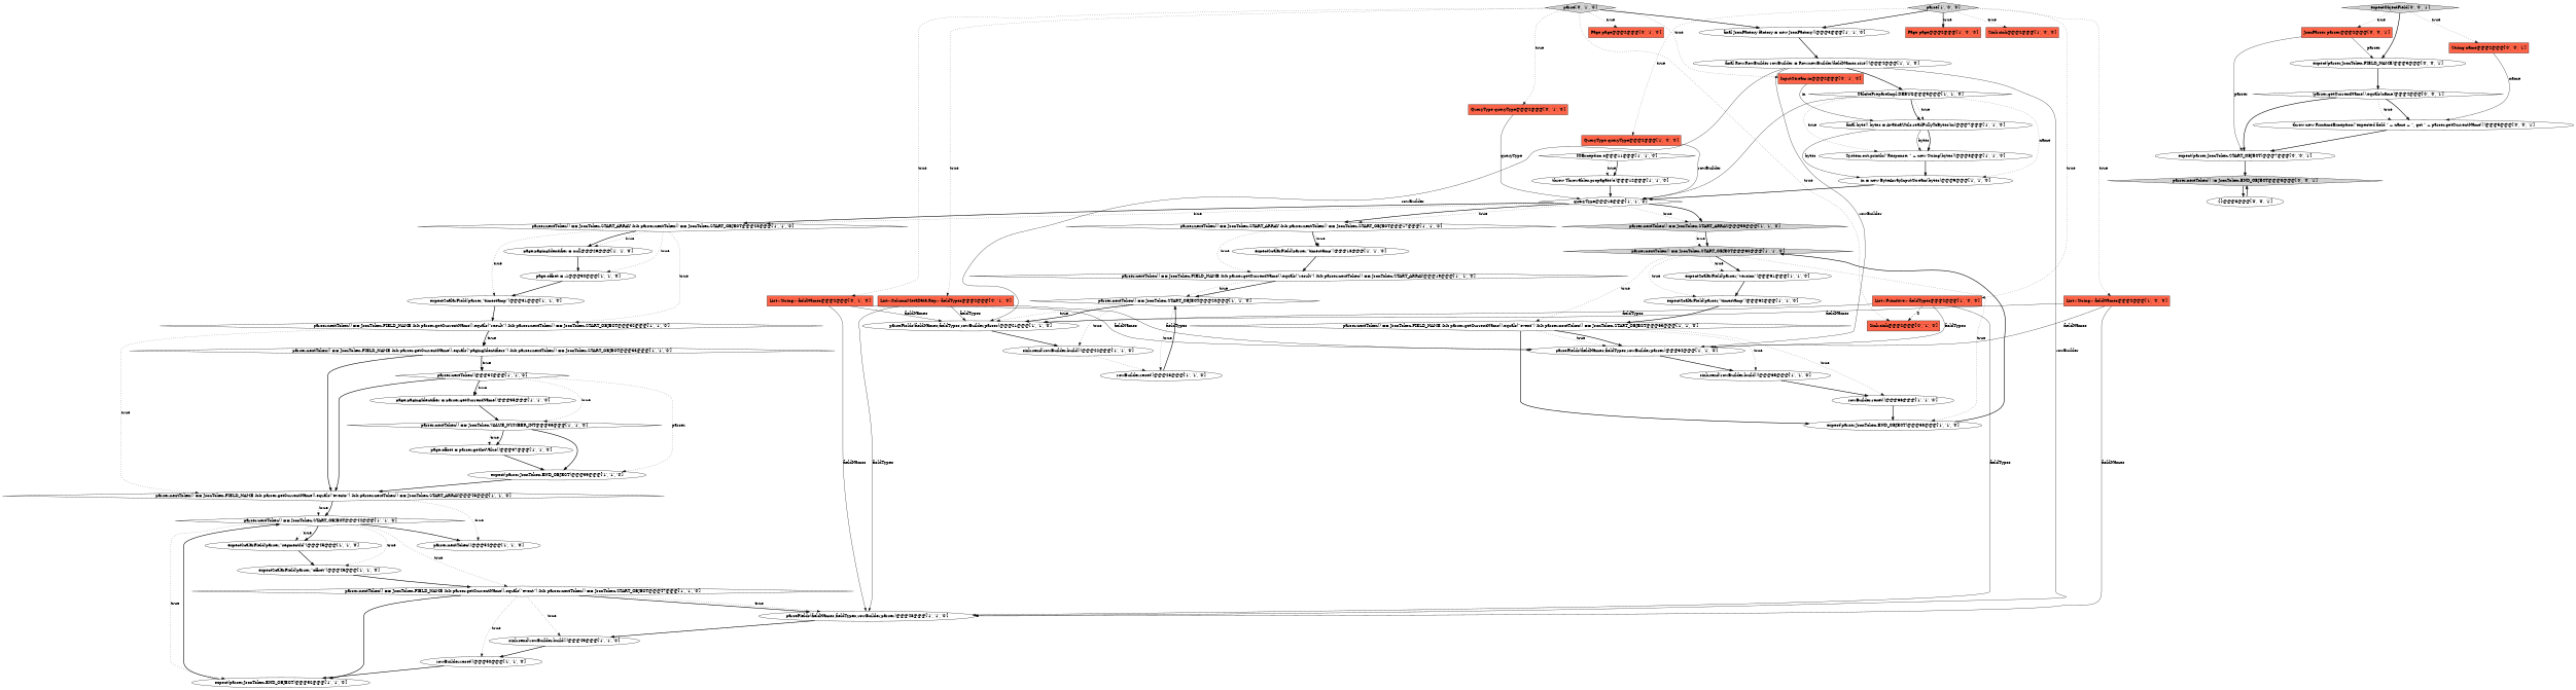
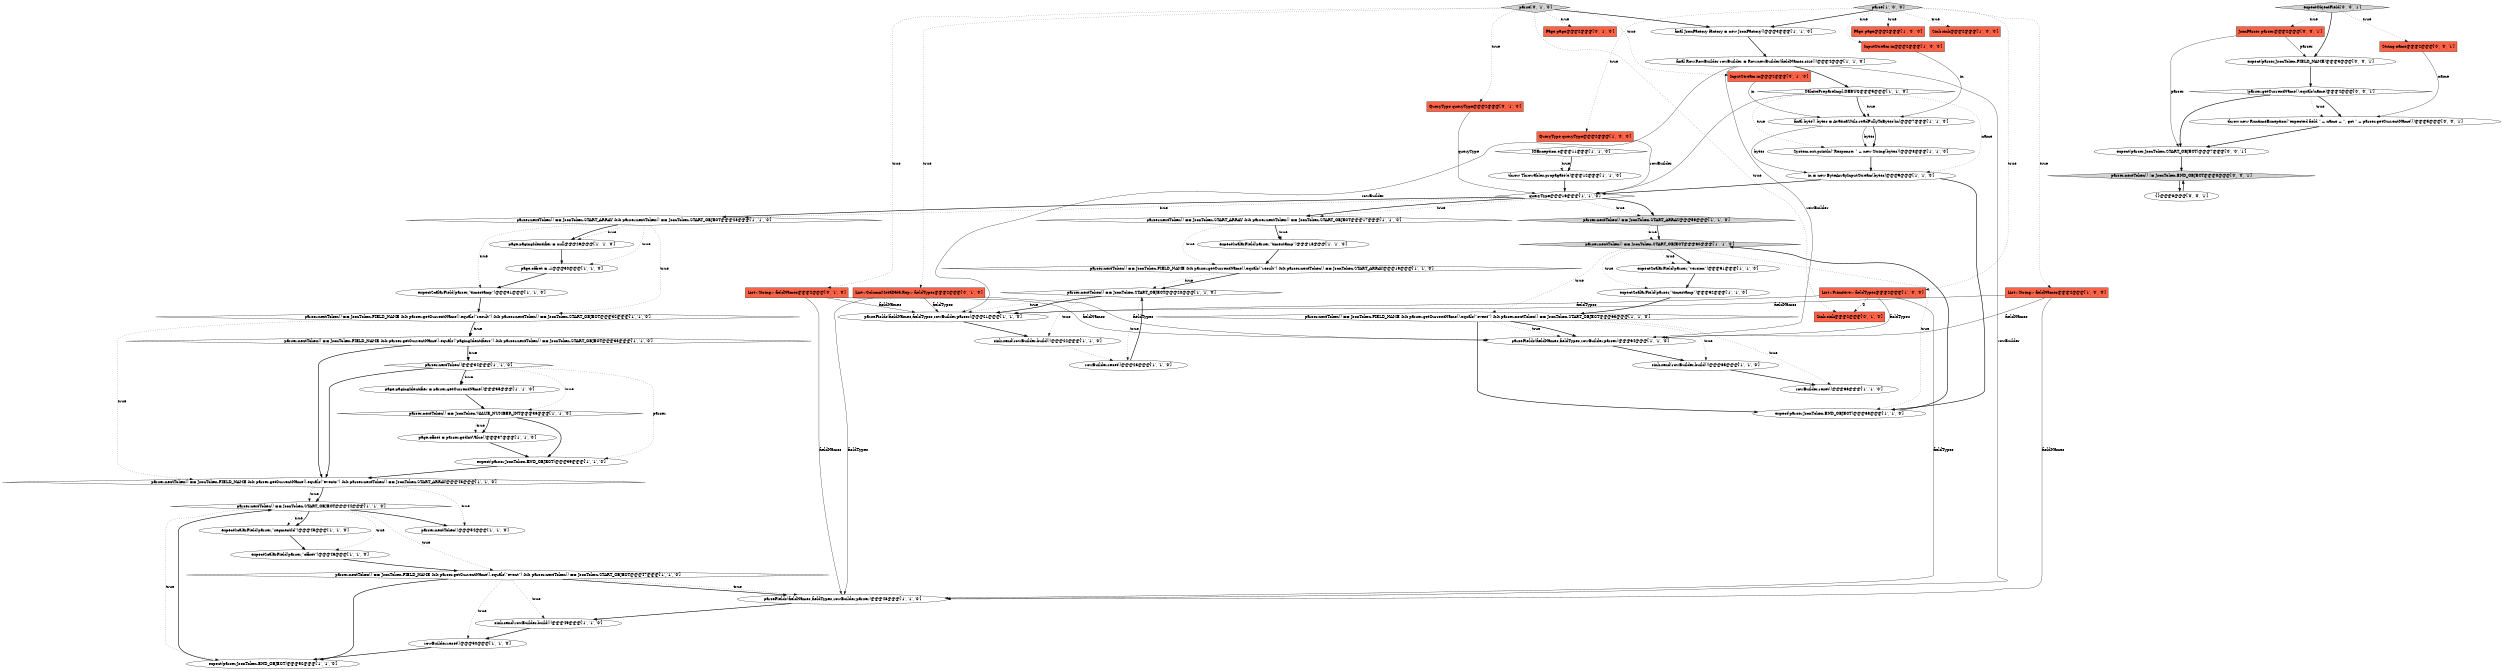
  digraph {
    node [fillcolor=white shape=ellipse style=filled]
    edge [style=bold]
    n1 [label="throw Throwables.propagate(e)@@@12@@@['1', '1', '0']"]
    n2 [label="queryType@@@16@@@['1', '1', '0']" shape=diamond]
    n3 [label="parser.nextToken() == JsonToken.START_ARRAY && parser.nextToken() == JsonToken.START_OBJECT@@@28@@@['1', '1', '0']" shape=diamond]
    n4 [fillcolor=lightgray label="parser.nextToken() == JsonToken.START_ARRAY@@@59@@@['1', '1', '0']" shape=diamond]
    n5 [label="parser.nextToken() == JsonToken.START_ARRAY && parser.nextToken() == JsonToken.START_OBJECT@@@17@@@['1', '1', '0']" shape=diamond]
    n6 [label="parser.nextToken() == JsonToken.FIELD_NAME && parser.getCurrentName().equals(\"event\") && parser.nextToken() == JsonToken.START_OBJECT@@@47@@@['1', '1', '0']" shape=diamond]
    n7 [label="sink.send(rowBuilder.build())@@@49@@@['1', '1', '0']"]
    n8 [label="parseFields(fieldNames,fieldTypes,rowBuilder,parser)@@@48@@@['1', '1', '0']"]
    n9 [label="rowBuilder.reset()@@@50@@@['1', '1', '0']"]
    n10 [label="expect(parser,JsonToken.END_OBJECT)@@@52@@@['1', '1', '0']"]
    n11 [label="parser.nextToken() == JsonToken.START_OBJECT@@@44@@@['1', '1', '0']" shape=diamond]
    n12 [fillcolor=tomato label="Page page@@@2@@@['0', '1', '0']" shape=box]
    n13 [label="final JsonFactory factory = new JsonFactory()@@@3@@@['1', '1', '0']"]
    n14 [label="final Row.RowBuilder rowBuilder = Row.newBuilder(fieldNames.size())@@@4@@@['1', '1', '0']"]
    n15 [label="parseFields(fieldNames,fieldTypes,rowBuilder,parser)@@@64@@@['1', '1', '0']"]
    n16 [label="parseFields(fieldNames,fieldTypes,rowBuilder,parser)@@@21@@@['1', '1', '0']"]
    n17 [label="CalcitePrepareImpl.DEBUG@@@5@@@['1', '1', '0']" shape=diamond]
    n18 [label="page.offset = -1@@@30@@@['1', '1', '0']"]
    n19 [label="parser.nextToken() == JsonToken.FIELD_NAME && parser.getCurrentName().equals(\"result\") && parser.nextToken() == JsonToken.START_OBJECT@@@32@@@['1', '1', '0']" shape=diamond]
    n20 [label="page.pagingIdentifier = null@@@29@@@['1', '1', '0']"]
    n21 [label="expectScalarField(parser,\"timestamp\")@@@31@@@['1', '1', '0']"]
    n22 [label="parser.nextToken() == JsonToken.FIELD_NAME && parser.getCurrentName().equals(\"events\") && parser.nextToken() == JsonToken.START_ARRAY@@@43@@@['1', '1', '0']" shape=diamond]
    n23 [label="parser.nextToken() == JsonToken.FIELD_NAME && parser.getCurrentName().equals(\"pagingIdentifiers\") && parser.nextToken() == JsonToken.START_OBJECT@@@33@@@['1', '1', '0']" shape=diamond]
    n24 [label="throw new RuntimeException(\"expected field \" + name + \", got \" + parser.getCurrentName())@@@5@@@['0', '0', '1']"]
    n25 [label="expect(parser,JsonToken.START_OBJECT)@@@7@@@['0', '0', '1']"]
    n26 [fillcolor=lightgray label="parser.nextToken() != JsonToken.END_OBJECT@@@8@@@['0', '0', '1']" shape=diamond]
    n27 [label="{}@@@8@@@['0', '0', '1']"]
    n28 [fillcolor=tomato label="String name@@@2@@@['0', '0', '1']" shape=box]
    n29 [label="expectScalarField(parser,\"version\")@@@61@@@['1', '1', '0']"]
    n30 [label="expectScalarField(parser,\"timestamp\")@@@62@@@['1', '1', '0']"]
    n31 [label="parser.nextToken() == JsonToken.FIELD_NAME && parser.getCurrentName().equals(\"event\") && parser.nextToken() == JsonToken.START_OBJECT@@@63@@@['1', '1', '0']" shape=diamond]
    n32 [label="System.out.println(\"Response: \" + new String(bytes))@@@8@@@['1', '1', '0']"]
    n33 [label="in = new ByteArrayInputStream(bytes)@@@9@@@['1', '1', '0']"]
    n34 [fillcolor=lightgray label="parse['1', '0', '0']" shape=diamond]
    n35 [fillcolor=tomato label="Page page@@@2@@@['1', '0', '0']" shape=box]
    n36 [fillcolor=tomato label="List<String> fieldNames@@@2@@@['1', '0', '0']" shape=box]
    n37 [fillcolor=tomato label="Sink sink@@@2@@@['1', '0', '0']" shape=box]
    n38 [fillcolor=tomato label="List<Primitive> fieldTypes@@@2@@@['1', '0', '0']" shape=box]
    n39 [fillcolor=tomato label="QueryType queryType@@@2@@@['1', '0', '0']" shape=box]
+   n40 [fillcolor=tomato label="InputStream in@@@2@@@['1', '0', '0']" shape=box]
    n41 [fillcolor=tomato label="Sink sink@@@2@@@['0', '1', '0']" shape=box]
    n42 [label="final byte(( bytes = AvaticaUtils.readFullyToBytes(in)@@@7@@@['1', '1', '0']"]
    n43 [label="sink.send(rowBuilder.build())@@@22@@@['1', '1', '0']"]
    n44 [label="rowBuilder.reset()@@@23@@@['1', '1', '0']"]
    n45 [label="parser.nextToken() == JsonToken.START_OBJECT@@@20@@@['1', '1', '0']" shape=diamond]
    n46 [label="sink.send(rowBuilder.build())@@@65@@@['1', '1', '0']"]
    n47 [label="rowBuilder.reset()@@@66@@@['1', '1', '0']"]
    n48 [fillcolor=tomato label="InputStream in@@@2@@@['0', '1', '0']" shape=box]
    n49 [label="page.offset = parser.getIntValue()@@@37@@@['1', '1', '0']"]
    n50 [label="expect(parser,JsonToken.END_OBJECT)@@@39@@@['1', '1', '0']"]
    n51 [label="IOException e@@@11@@@['1', '1', '0']" shape=diamond]
    n52 [fillcolor=lightgray label="parse['0', '1', '0']" shape=diamond]
    n53 [fillcolor=tomato label="List<String> fieldNames@@@2@@@['0', '1', '0']" shape=box]
    n54 [fillcolor=tomato label="List<ColumnMetaData.Rep> fieldTypes@@@2@@@['0', '1', '0']" shape=box]
    n55 [fillcolor=tomato label="QueryType queryType@@@2@@@['0', '1', '0']" shape=box]
    n56 [label="expectScalarField(parser,\"offset\")@@@46@@@['1', '1', '0']"]
    n57 [label="parser.nextToken() == JsonToken.VALUE_NUMBER_INT@@@36@@@['1', '1', '0']" shape=diamond]
    n58 [fillcolor=lightgray label="expectObjectField['0', '0', '1']" shape=diamond]
    n59 [fillcolor=tomato label="JsonParser parser@@@2@@@['0', '0', '1']" shape=box]
    n60 [label="expect(parser,JsonToken.FIELD_NAME)@@@3@@@['0', '0', '1']"]
    n61 [label="!parser.getCurrentName().equals(name)@@@4@@@['0', '0', '1']" shape=diamond]
    n62 [label="expectScalarField(parser,\"segmentId\")@@@45@@@['1', '1', '0']"]
    n63 [label="parser.nextToken()@@@54@@@['1', '1', '0']"]
    n64 [label="expectScalarField(parser,\"timestamp\")@@@18@@@['1', '1', '0']"]
    n65 [label="parser.nextToken() == JsonToken.FIELD_NAME && parser.getCurrentName().equals(\"result\") && parser.nextToken() == JsonToken.START_ARRAY@@@19@@@['1', '1', '0']" shape=diamond]
    n66 [label="parser.nextToken()@@@34@@@['1', '1', '0']" shape=diamond]
    n67 [label="page.pagingIdentifier = parser.getCurrentName()@@@35@@@['1', '1', '0']"]
    n68 [label="expect(parser,JsonToken.END_OBJECT)@@@68@@@['1', '1', '0']"]
    n69 [fillcolor=lightgray label="parser.nextToken() == JsonToken.START_OBJECT@@@60@@@['1', '1', '0']" shape=diamond]
    n1 -> n2
    n2 -> n3 [label=true style=dotted]
    n2 -> n3
    n2 -> n4
    n2 -> n4 [label=true style=dotted]
    n2 -> n5 [label=true style=dotted]
    n2 -> n5
    n3 -> n18 [label=true style=dotted]
    n3 -> n19 [label=true style=dotted]
    n3 -> n20
    n3 -> n20 [label=true style=dotted]
    n3 -> n21 [label=true style=dotted]
    n4 -> n69
    n4 -> n69 [label=true style=dotted]
    n5 -> n64 [label=true style=dotted]
    n5 -> n64
    n5 -> n65 [label=true style=dotted]
    n6 -> n7 [label=true style=dotted]
    n6 -> n8
    n6 -> n8 [label=true style=dotted]
    n6 -> n9 [label=true style=dotted]
    n6 -> n10
    n7 -> n9
    n8 -> n7
    n9 -> n10
    n10 -> n11
    n11 -> n6 [label=true style=dotted]
    n11 -> n10 [label=true style=dotted]
    n11 -> n56 [label=true style=dotted]
    n11 -> n62 [label=true style=dotted]
    n11 -> n62
    n11 -> n63
    n13 -> n14
    n14 -> n8 [label=rowBuilder style=solid]
    n14 -> n15 [label=rowBuilder style=solid]
    n14 -> n16 [label=rowBuilder style=solid]
    n14 -> n17
    n15 -> n46
    n16 -> n43
    n17 -> n2 [style=solid]
    n17 -> n32 [label=true style=dotted]
    n17 -> n33 [label=name style=dotted]
    n17 -> n42
    n17 -> n42 [label=true style=dotted]
    n18 -> n21
    n19 -> n22 [label=true style=dotted]
    n19 -> n23 [label=true style=dotted]
    n19 -> n23
    n20 -> n18
    n21 -> n19
    n22 -> n11
    n22 -> n11 [label=true style=dotted]
    n22 -> n63 [label=true style=dotted]
    n23 -> n22
    n23 -> n66 [label=true style=dotted]
    n23 -> n66
    n24 -> n25
    n25 -> n26
    n26 -> n27
    n27 -> n26
    n28 -> n24 [label=name style=solid]
    n29 -> n30
    n30 -> n31
    n31 -> n15
    n31 -> n15 [label=true style=dotted]
    n31 -> n46 [label=true style=dotted]
    n31 -> n47 [label=true style=dotted]
    n31 -> n68
    n32 -> n33
    n33 -> n2
    n34 -> n13
-   n34 -> n35 [label=true]
+   n34 -> n35 [label=true style=dotted]
    n34 -> n36 [label=true style=dotted]
    n34 -> n37 [label=true style=dotted]
    n34 -> n38 [label=true style=dotted]
    n34 -> n39 [label=true style=dotted]
+   n34 -> n40 [label=true style=dotted]
    n36 -> n8 [label=fieldNames style=solid]
    n36 -> n15 [label=fieldNames style=solid]
    n36 -> n16 [label=fieldNames style=solid]
    n38 -> n8 [label=fieldTypes style=solid]
    n38 -> n15 [label=fieldTypes style=solid]
    n38 -> n16 [label=fieldTypes style=solid]
    n38 -> n41 [label=0 style=dashed]
    n39 -> n2 [label=rowBuilder style=solid]
+   n40 -> n42 [label=in style=solid]
    n42 -> n32 [label=bytes style=solid]
    n42 -> n32
    n42 -> n33 [label=bytes style=solid]
    n43 -> n44 [style=dotted]
    n44 -> n45
    n45 -> n16 [label=true style=dotted]
    n45 -> n16
    n45 -> n43 [label=true style=dotted]
    n45 -> n44 [label=true style=dotted]
    n46 -> n47
-   n47 -> n68
+   n33 -> n68
    n48 -> n42 [label=in style=solid]
    n49 -> n50
    n50 -> n22
    n51 -> n1 [label=true style=dotted]
    n51 -> n1
    n52 -> n12 [label=true style=dotted]
    n52 -> n13
    n52 -> n41 [label=true style=dotted]
    n52 -> n48 [label=true style=dotted]
    n52 -> n53 [label=true style=dotted]
    n52 -> n54 [label=true style=dotted]
    n52 -> n55 [label=true style=dotted]
    n53 -> n8 [label=fieldNames style=solid]
    n53 -> n15 [label=fieldNames style=solid]
    n53 -> n16 [label=fieldNames style=solid]
    n54 -> n8 [label=fieldTypes style=solid]
    n54 -> n15 [label=fieldTypes style=solid]
    n54 -> n16 [label=fieldTypes style=solid]
    n55 -> n2 [label=queryType style=solid]
    n56 -> n6
    n57 -> n49
    n57 -> n49 [label=true style=dotted]
    n57 -> n50
    n58 -> n28 [label=true style=dotted]
    n58 -> n59 [label=true style=dotted]
    n58 -> n60
    n59 -> n25 [label=parser style=solid]
    n59 -> n60 [label=parser style=solid]
    n60 -> n61
    n61 -> n24
    n61 -> n24 [label=true style=dotted]
    n61 -> n25
    n62 -> n56
    n64 -> n65
    n65 -> n45
    n65 -> n45 [label=true style=dotted]
    n66 -> n22
    n66 -> n50 [label=parser style=dotted]
    n66 -> n57 [label=true style=dotted]
    n66 -> n67 [label=true style=dotted]
    n66 -> n67
    n67 -> n57
    n68 -> n69
    n69 -> n29
    n69 -> n29 [label=true style=dotted]
    n69 -> n30 [label=true style=dotted]
    n69 -> n31 [label=true style=dotted]
    n69 -> n68 [label=true style=dotted]
  }
